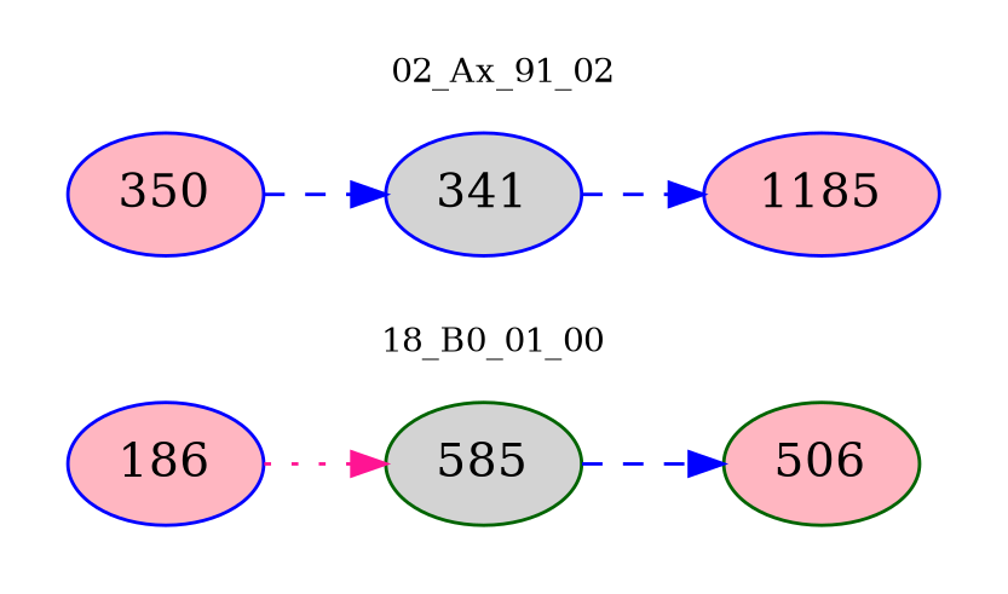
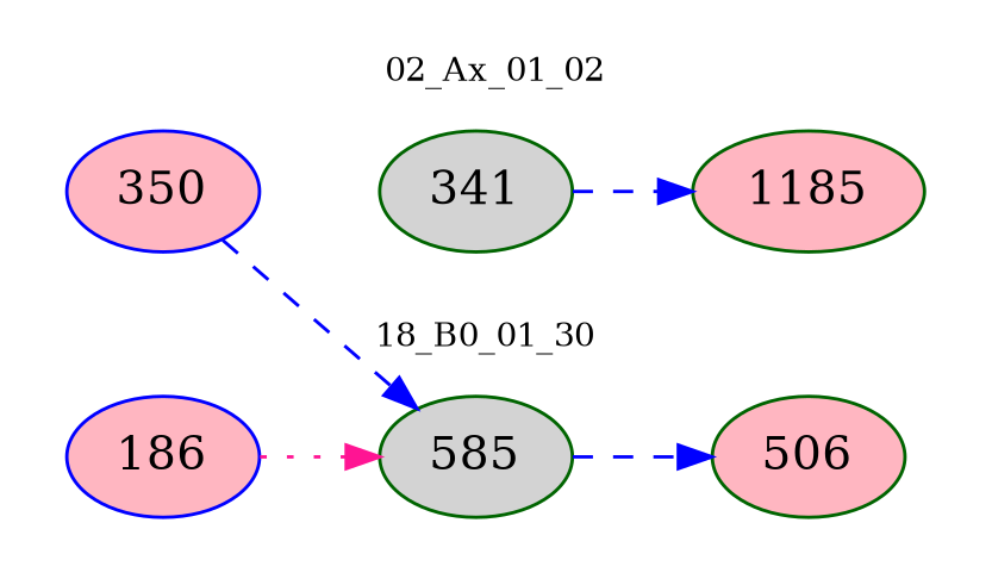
  digraph {
    rankdir=LR
    node [color=blue fillcolor=lightpink style=filled]
    edge [color=blue style=dashed]
    n1 [label=350]
-   n2 [fillcolor=lightgrey label=341]
-   n3 [label=1185]
+   n2 [color=darkgreen fillcolor=lightgrey label=341]
+   n3 [color=darkgreen label=1185]
    n4 [label=186]
    n5 [color=darkgreen fillcolor=lightgrey label=585]
    n6 [color=darkgreen label=506]
    subgraph cluster_1 {
      color=white
      fontsize=10
-     label="02_Ax_91_02"
+     label="02_Ax_01_02"
      n1
      n2
      n3
    }
    subgraph cluster_2 {
      color=white
      fontsize=10
-     label="18_B0_01_00"
+     label="18_B0_01_30"
      n4
      n5
      n6
    }
-   n1 -> n2
+   n1 -> n5
    n2 -> n3
    n4 -> n5 [color=deeppink style=dotted]
    n5 -> n6
  }
